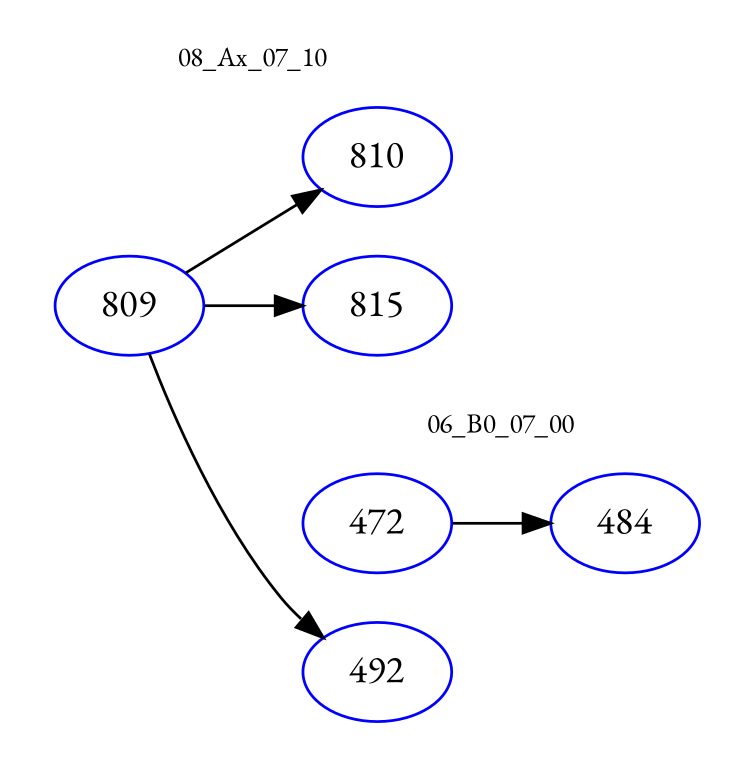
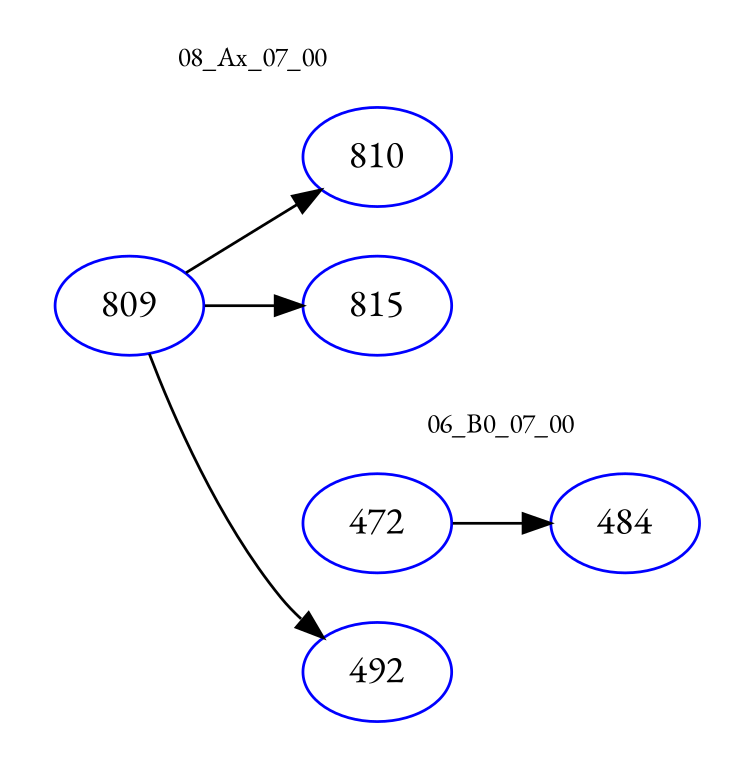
  digraph {
    fontname="EB Garamond"
    rankdir=LR
    node [color=blue fontname="EB Garamond"]
    edge [color=black fontname="EB Garamond"]
    n1 [label=809]
    n2 [label=815]
    n3 [label=810]
    n4 [label=472]
    n5 [label=484]
    n6 [label=492]
    subgraph cluster_1 {
      color=white
      fontsize=10
-     label="08_Ax_07_10"
+     label="08_Ax_07_00"
      n1
      n2
      n3
    }
    subgraph cluster_2 {
      color=white
      fontsize=10
      label="06_B0_07_00"
      n4
      n5
      n6
    }
    n1 -> n2
    n1 -> n3
    n1 -> n6
    n4 -> n5
  }
